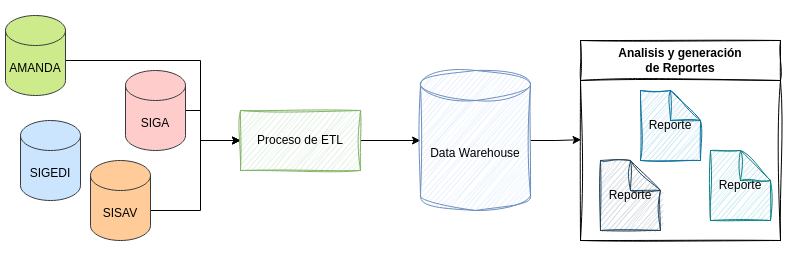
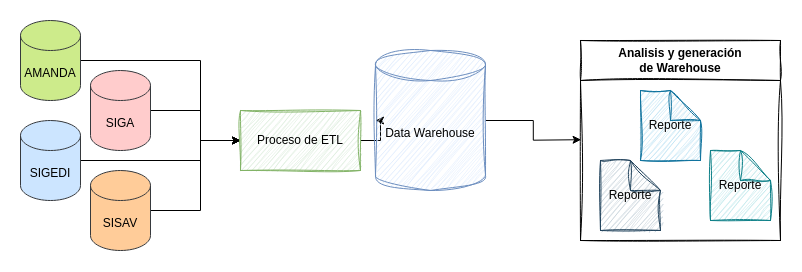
  <mxCell id="0" />
  <mxCell id="1" parent="0" />
  <mxCell id="2" style="edgeStyle=orthogonalEdgeStyle;rounded=0;orthogonalLoop=1;jettySize=auto;html=1;entryX=0;entryY=0.5;entryDx=0;entryDy=0;" edge="1" parent="1" source="3" target="11"><mxGeometry relative="1" as="geometry"><mxPoint x="200" y="110" as="targetPoint" /><Array as="points"><mxPoint x="200" y="60" /><mxPoint x="200" y="140" /></Array></mxGeometry></mxCell>
- <mxCell id="3" value="AMANDA" style="shape=cylinder3;whiteSpace=wrap;html=1;boundedLbl=1;backgroundOutline=1;size=15;fillColor=#cdeb8b;strokeColor=#36393d;" vertex="1" parent="1"><mxGeometry x="5" y="15" width="60" height="80" as="geometry" /></mxCell>
+ <mxCell id="3" value="AMANDA" style="shape=cylinder3;whiteSpace=wrap;html=1;boundedLbl=1;backgroundOutline=1;size=15;fillColor=#cdeb8b;strokeColor=#36393d;" vertex="1" parent="1"><mxGeometry x="20" y="20" width="60" height="80" as="geometry" /></mxCell>
  <mxCell id="4" style="edgeStyle=orthogonalEdgeStyle;rounded=0;orthogonalLoop=1;jettySize=auto;html=1;entryX=0;entryY=0.5;entryDx=0;entryDy=0;" edge="1" parent="1" source="5" target="11"><mxGeometry relative="1" as="geometry"><Array as="points"><mxPoint x="200" y="110" /><mxPoint x="200" y="140" /></Array></mxGeometry></mxCell>
- <mxCell id="5" value="SIGA" style="shape=cylinder3;whiteSpace=wrap;html=1;boundedLbl=1;backgroundOutline=1;size=15;fillColor=#ffcccc;strokeColor=#36393d;" vertex="1" parent="1"><mxGeometry x="125" y="70" width="60" height="80" as="geometry" /></mxCell>
+ <mxCell id="5" value="SIGA" style="shape=cylinder3;whiteSpace=wrap;html=1;boundedLbl=1;backgroundOutline=1;size=15;fillColor=#ffcccc;strokeColor=#36393d;" vertex="1" parent="1"><mxGeometry x="90" y="70" width="60" height="80" as="geometry" /></mxCell>
+ <mxCell id="6" style="edgeStyle=orthogonalEdgeStyle;rounded=0;orthogonalLoop=1;jettySize=auto;html=1;entryX=0;entryY=0.5;entryDx=0;entryDy=0;" edge="1" parent="1" source="7" target="11"><mxGeometry relative="1" as="geometry"><Array as="points"><mxPoint x="200" y="160" /><mxPoint x="200" y="140" /></Array></mxGeometry></mxCell>
  <mxCell id="7" value="SIGEDI" style="shape=cylinder3;whiteSpace=wrap;html=1;boundedLbl=1;backgroundOutline=1;size=15;fillColor=#cce5ff;strokeColor=#36393d;" vertex="1" parent="1"><mxGeometry x="20" y="120" width="60" height="80" as="geometry" /></mxCell>
  <mxCell id="8" style="edgeStyle=orthogonalEdgeStyle;rounded=0;orthogonalLoop=1;jettySize=auto;html=1;entryX=0;entryY=0.5;entryDx=0;entryDy=0;" edge="1" parent="1" source="9" target="11"><mxGeometry relative="1" as="geometry"><Array as="points"><mxPoint x="200" y="210" /><mxPoint x="200" y="140" /></Array></mxGeometry></mxCell>
- <mxCell id="9" value="SISAV" style="shape=cylinder3;whiteSpace=wrap;html=1;boundedLbl=1;backgroundOutline=1;size=15;fillColor=#ffcc99;strokeColor=#36393d;" vertex="1" parent="1"><mxGeometry x="90" y="160" width="60" height="80" as="geometry" /></mxCell>
+ <mxCell id="9" value="SISAV" style="shape=cylinder3;whiteSpace=wrap;html=1;boundedLbl=1;backgroundOutline=1;size=15;fillColor=#ffcc99;strokeColor=#36393d;" vertex="1" parent="1"><mxGeometry x="90" y="170" width="60" height="80" as="geometry" /></mxCell>
  <mxCell id="10" style="edgeStyle=orthogonalEdgeStyle;rounded=0;orthogonalLoop=1;jettySize=auto;html=1;entryX=0;entryY=0.5;entryDx=0;entryDy=0;entryPerimeter=0;" edge="1" parent="1" source="11" target="13"><mxGeometry relative="1" as="geometry" /></mxCell>
  <mxCell id="11" value="Proceso de ETL" style="whiteSpace=wrap;html=1;sketch=1;curveFitting=1;jiggle=2;fillColor=#d5e8d4;strokeColor=#82b366;rounded=0;" vertex="1" parent="1"><mxGeometry x="240" y="110" width="120" height="60" as="geometry" /></mxCell>
  <mxCell id="12" style="edgeStyle=orthogonalEdgeStyle;rounded=0;orthogonalLoop=1;jettySize=auto;html=1;entryX=0.003;entryY=0.446;entryDx=0;entryDy=0;entryPerimeter=0;" edge="1" parent="1" source="13"><mxGeometry relative="1" as="geometry"><mxPoint x="580.6" y="139.2" as="targetPoint" /></mxGeometry></mxCell>
- <mxCell id="13" value="Data Warehouse" style="shape=cylinder3;whiteSpace=wrap;html=1;boundedLbl=1;backgroundOutline=1;size=15;sketch=1;curveFitting=1;jiggle=2;fillColor=#dae8fc;strokeColor=#6c8ebf;" vertex="1" parent="1"><mxGeometry x="420" y="70" width="110" height="140" as="geometry" /></mxCell>
- <mxCell id="14" value="Analisis y generación&lt;br&gt;de Reportes" style="swimlane;whiteSpace=wrap;html=1;startSize=40;sketch=1;curveFitting=1;jiggle=2;" vertex="1" parent="1"><mxGeometry x="580" y="40" width="200" height="200" as="geometry" /></mxCell>
+ <mxCell id="13" value="Data Warehouse" style="shape=cylinder3;whiteSpace=wrap;html=1;boundedLbl=1;backgroundOutline=1;size=15;sketch=1;curveFitting=1;jiggle=2;fillColor=#dae8fc;strokeColor=#6c8ebf;" vertex="1" parent="1"><mxGeometry x="375" y="50" width="110" height="140" as="geometry" /></mxCell>
+ <mxCell id="14" value="Analisis y generación&lt;br&gt;de Warehouse" style="swimlane;whiteSpace=wrap;html=1;startSize=40;sketch=1;curveFitting=1;jiggle=2;" vertex="1" parent="1"><mxGeometry x="580" y="40" width="200" height="200" as="geometry" /></mxCell>
  <mxCell id="15" value="Reporte" style="shape=note;whiteSpace=wrap;html=1;backgroundOutline=1;darkOpacity=0.05;sketch=1;curveFitting=1;jiggle=2;fillColor=#bac8d3;strokeColor=#23445d;labelBackgroundColor=none;" vertex="1" parent="14"><mxGeometry x="20" y="120" width="60" height="70" as="geometry" /></mxCell>
  <mxCell id="16" value="Reporte" style="shape=note;whiteSpace=wrap;html=1;backgroundOutline=1;darkOpacity=0.05;sketch=1;curveFitting=1;jiggle=2;fillColor=#b1ddf0;strokeColor=#10739e;" vertex="1" parent="14"><mxGeometry x="60" y="50" width="60" height="70" as="geometry" /></mxCell>
  <mxCell id="17" value="Reporte" style="shape=note;whiteSpace=wrap;html=1;backgroundOutline=1;darkOpacity=0.05;sketch=1;curveFitting=1;jiggle=2;fillColor=#b0e3e6;strokeColor=#0e8088;" vertex="1" parent="14"><mxGeometry x="130" y="110" width="60" height="70" as="geometry" /></mxCell>
